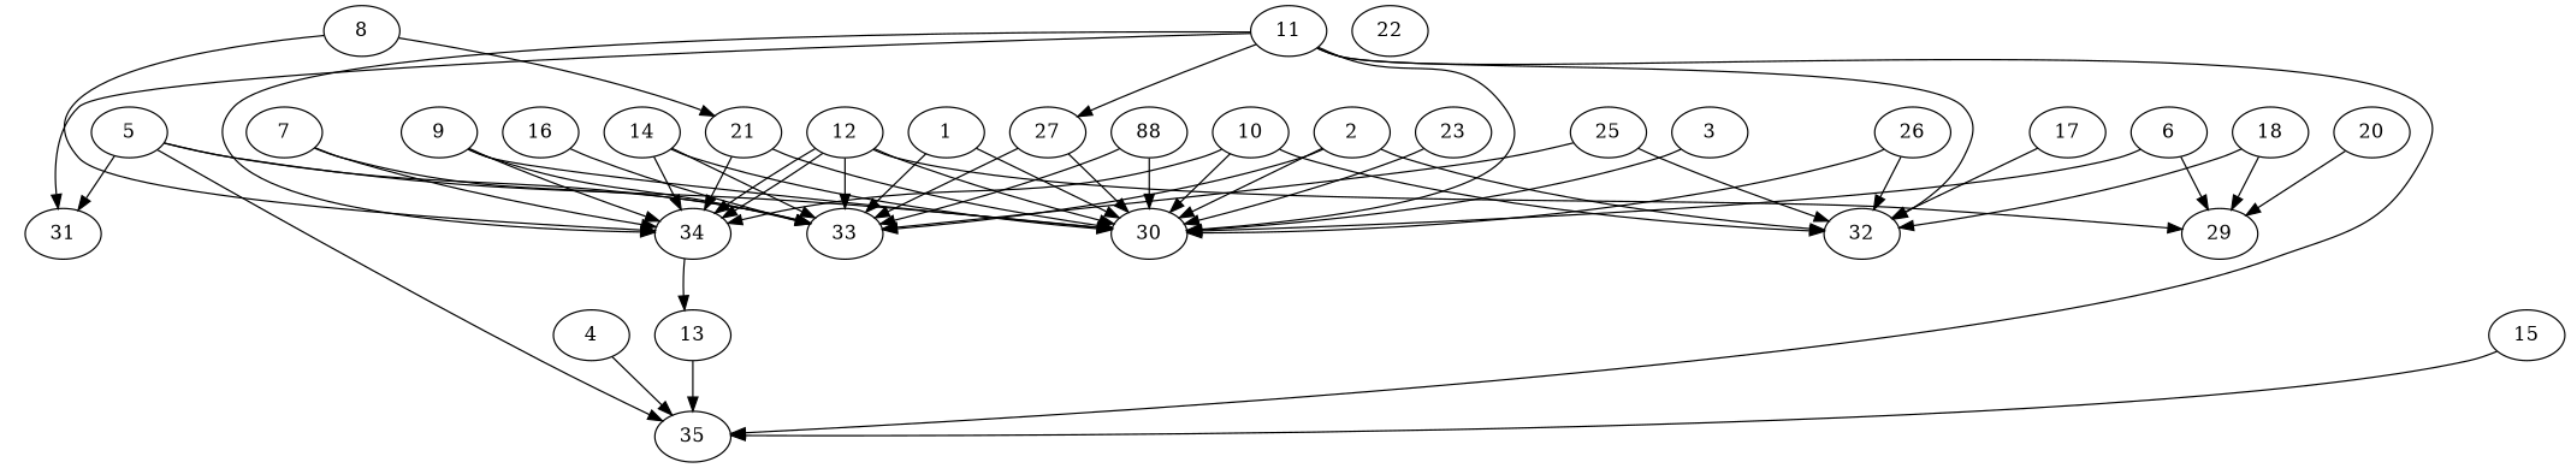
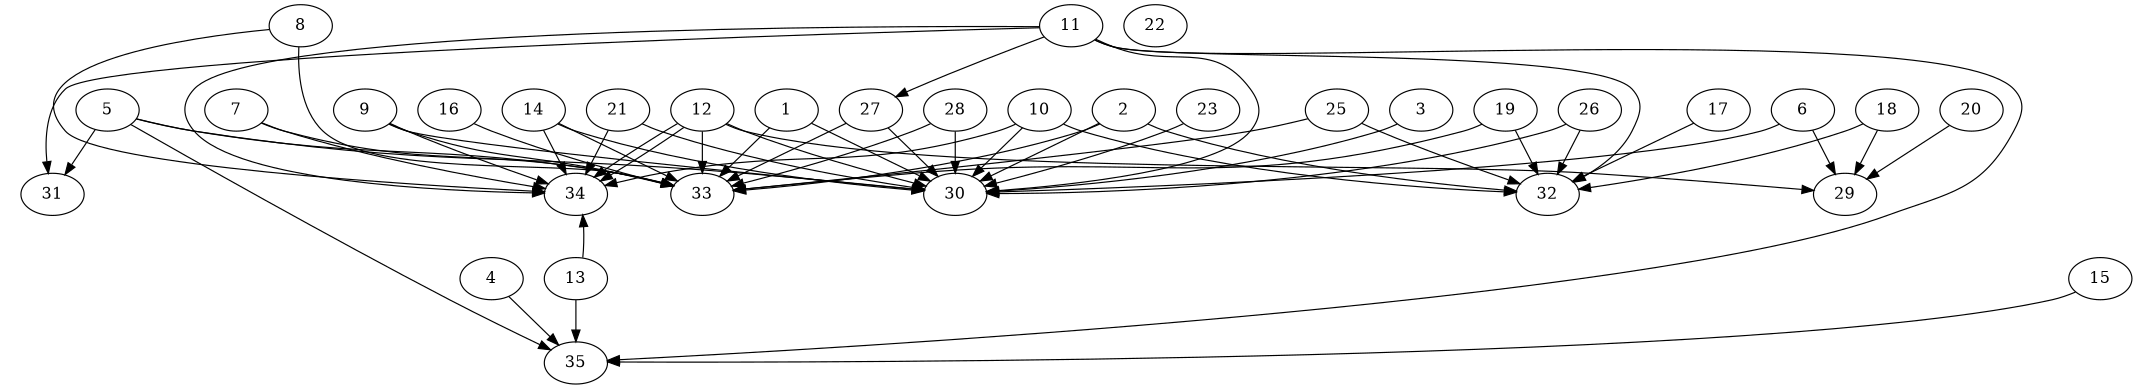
  digraph {
    node [alpha=0.15]
    1 [alpha=0.02 expect_size=49002496]
    30 [alpha=0.08 expect_size=18952192]
    33 [alpha=0.05 expect_size=36037632]
    2 [alpha=0.02 expect_size=19661824]
    32 [alpha=0.10 expect_size=39825408]
    3 [alpha=0.13 expect_size=16567296]
    4 [alpha=0.19 expect_size=12311552]
    35 [alpha=0.04 expect_size=8293376]
    5 [alpha=0.06 expect_size=7663616]
    31 [alpha=0.05 expect_size=7479296]
    6 [alpha=0.05 expect_size=18566144]
    29 [alpha=0.18 expect_size=30484480]
    7 [alpha=0.16 expect_size=10783744]
    34 [alpha=0.03 expect_size=7441408]
    8 [expect_size=38218752]
    9 [alpha=0.08 expect_size=33686528]
    10 [alpha=0.04 expect_size=13167616]
    11 [alpha=0.16 expect_size=19613696]
    27 [expect_size=45369344]
    12 [expect_size=23908352]
    13 [alpha=0.05 expect_size=28946432]
    14 [alpha=0.01 expect_size=12678144]
    15 [alpha=0.03 expect_size=11173888]
    16 [alpha=0.01 expect_size=24188928]
    17 [alpha=0.06 expect_size=35811328]
    18 [alpha=0.08 expect_size=25564160]
+   19 [expect_size=14776320]
    20 [expect_size=32833536]
    21 [alpha=0.14 expect_size=42549248]
    22 [alpha=0.18 expect_size=34152448]
    23 [alpha=0.08 expect_size=23397376]
    25 [alpha=0.14 expect_size=36050944]
    26 [alpha=0.13 expect_size=43846656]
-   28 [alpha=0.10 expect_size=12275712 label=88]
+   28 [alpha=0.10 expect_size=12275712]
    1 -> 30
    1 -> 33
    2 -> 30
    2 -> 33
    2 -> 32
    3 -> 30
    4 -> 35
    5 -> 30
    5 -> 33
    5 -> 35
    5 -> 31
    6 -> 30
    6 -> 29
    7 -> 33
    7 -> 34
-   8 -> 21
+   8 -> 33
    8 -> 34
    9 -> 30
    9 -> 33
    9 -> 34
    10 -> 30
    10 -> 32
    10 -> 34
    11 -> 30
    11 -> 32
    11 -> 35
    11 -> 31
    11 -> 34
    11 -> 27
    27 -> 30
    27 -> 33
    12 -> 30
    12 -> 33
    12 -> 29
    12 -> 34
    12 -> 34
    13 -> 35
-   34 -> 13
+   13 -> 34
    14 -> 30
    14 -> 33
    14 -> 34
    15 -> 35
    16 -> 33
    17 -> 32
    18 -> 32
    18 -> 29
+   19 -> 33
+   19 -> 32
    20 -> 29
    21 -> 30
    21 -> 34
    23 -> 30
    25 -> 33
    25 -> 32
    26 -> 30
    26 -> 32
    28 -> 30
    28 -> 33
  }
